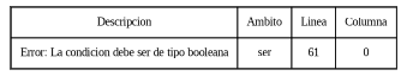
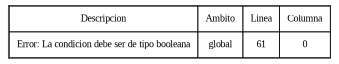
  digraph {
    fontname="Liberation Serif"
-   n1 [fontname="Liberation Serif" label=< <TABLE border="1" cellspacing="0" cellpadding="10"> <tr><td>Descripcion</td><td>Ambito</td><td>Linea</td><td>Columna</td></tr> <tr><td>Error: La condicion debe ser de tipo booleana</td><td>ser</td><td>61</td><td>0</td></tr></TABLE>> shape=none]
+   n1 [fontname="Liberation Serif" label=< <TABLE border="1" cellspacing="0" cellpadding="10"> <tr><td>Descripcion</td><td>Ambito</td><td>Linea</td><td>Columna</td></tr> <tr><td>Error: La condicion debe ser de tipo booleana</td><td>global</td><td>61</td><td>0</td></tr></TABLE>> shape=none]
  }
